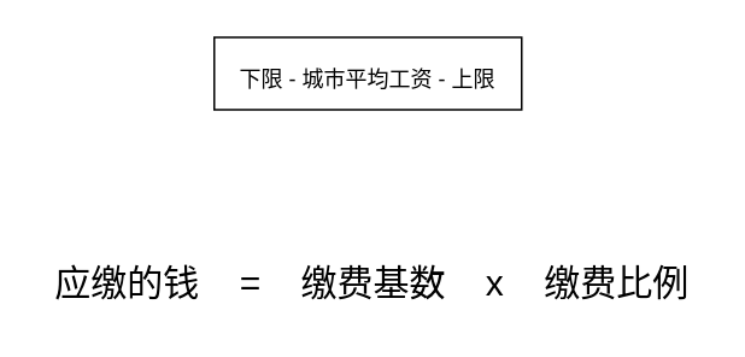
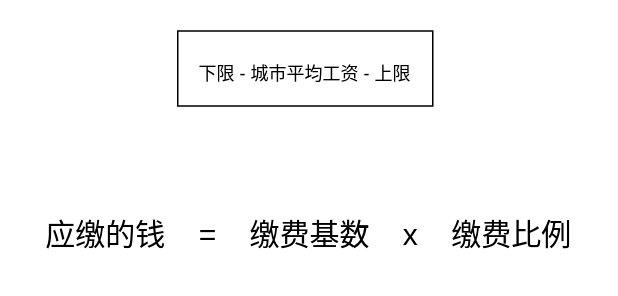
  <mxCell id="0" />
  <mxCell id="1" parent="0" />
  <mxCell id="2" value="&lt;font style=&quot;font-size: 20px;&quot;&gt;应缴的钱&amp;nbsp; &amp;nbsp; =&amp;nbsp; &amp;nbsp; 缴费基数&amp;nbsp; &amp;nbsp; x&amp;nbsp; &amp;nbsp; 缴费比例&lt;/font&gt;" style="text;html=1;align=center;verticalAlign=middle;resizable=0;points=[];autosize=1;strokeColor=none;fillColor=none;" parent="1" vertex="1"><mxGeometry x="20" y="135" width="370" height="40" as="geometry" /></mxCell>
- <mxCell id="3" value="&lt;font style=&quot;font-size: 12px;&quot;&gt;下限 - 城市平均工资 -&amp;nbsp;上限&lt;/font&gt;" style="rounded=0;whiteSpace=wrap;html=1;fontSize=20;" parent="1" vertex="1"><mxGeometry x="118" y="20" width="170" height="40" as="geometry" /></mxCell>
+ <mxCell id="3" value="&lt;font style=&quot;font-size: 12px;&quot;&gt;下限 - 城市平均工资 -&amp;nbsp;上限&lt;/font&gt;" style="rounded=0;whiteSpace=wrap;html=1;fontSize=20;" parent="1" vertex="1"><mxGeometry x="118" y="20" width="170" height="50" as="geometry" /></mxCell>
